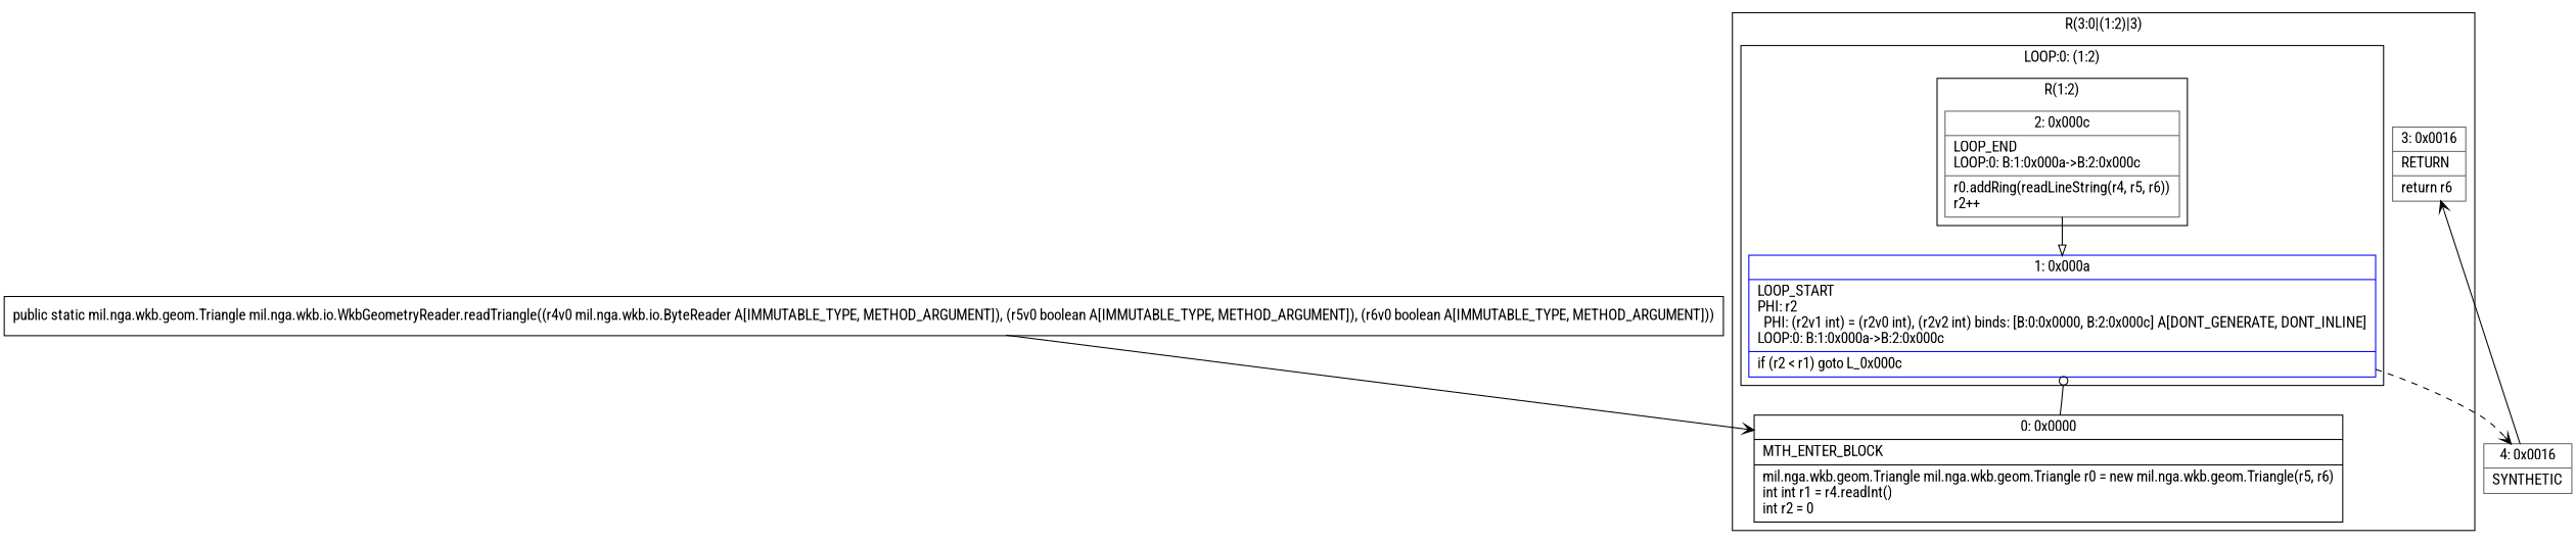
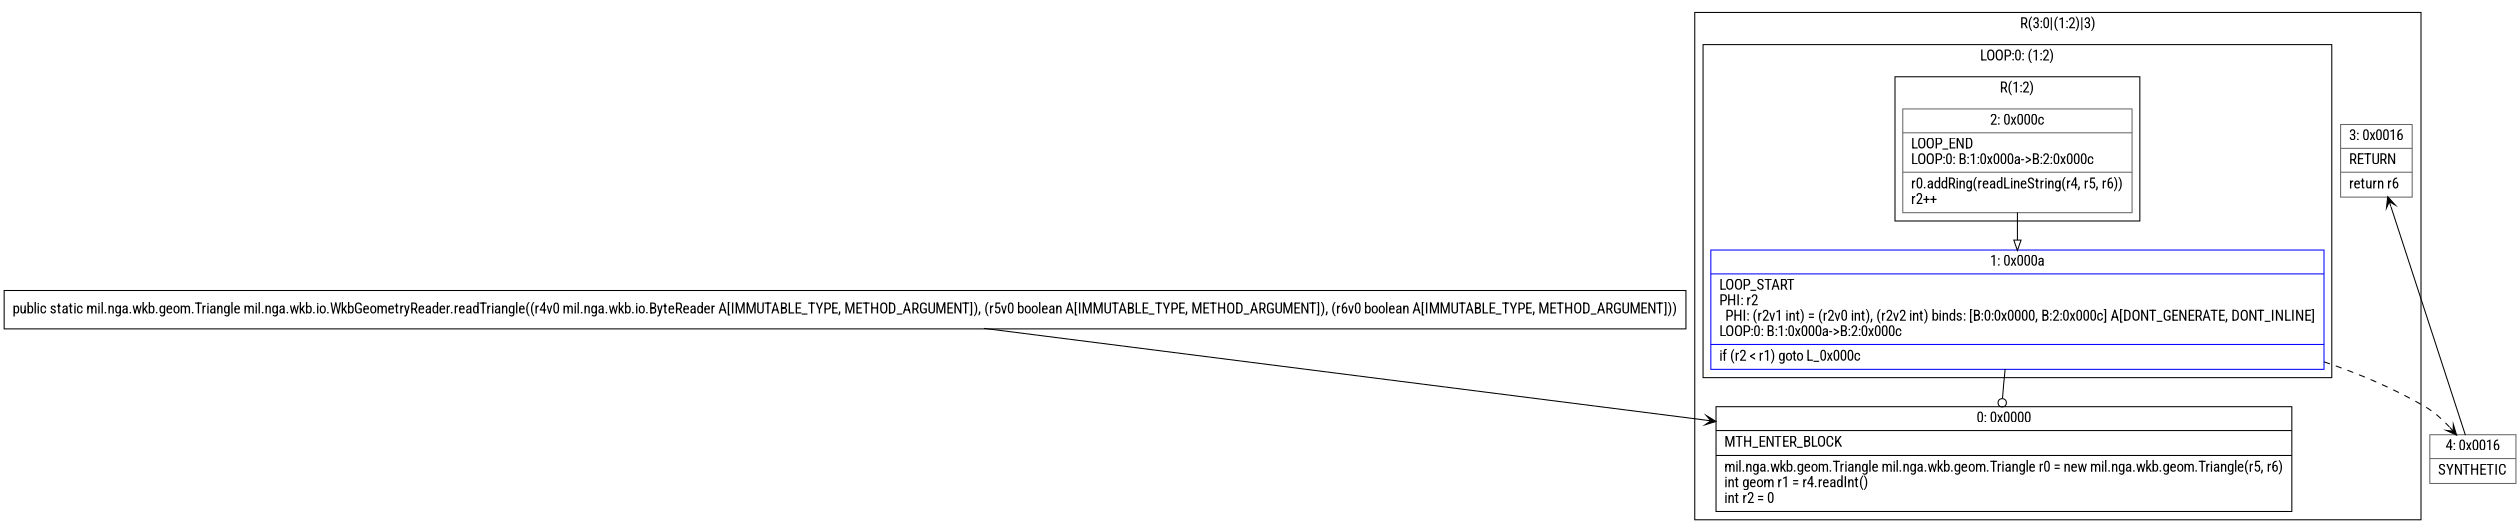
  digraph {
    fontname="Roboto Condensed"
    node [color=gray40 fontname="Roboto Condensed" shape=record]
    edge [arrowhead=vee fontname="Roboto Condensed"]
    n1 [label="{2\:\ 0x000c|LOOP_END\lLOOP:0: B:1:0x000a\-\>B:2:0x000c\l|r0.addRing(readLineString(r4, r5, r6))\lr2++\l}"]
    n2 [color=blue label="{1\:\ 0x000a|LOOP_START\lPHI: r2 \l  PHI: (r2v1 int) = (r2v0 int), (r2v2 int) binds: [B:0:0x0000, B:2:0x000c] A[DONT_GENERATE, DONT_INLINE]\lLOOP:0: B:1:0x000a\-\>B:2:0x000c\l|if (r2 \< r1) goto L_0x000c\l}"]
-   n3 [color=black label="{0\:\ 0x0000|MTH_ENTER_BLOCK\l|mil.nga.wkb.geom.Triangle mil.nga.wkb.geom.Triangle r0 = new mil.nga.wkb.geom.Triangle(r5, r6)\lint int r1 = r4.readInt()\lint r2 = 0\l}"]
+   n3 [color=black label="{0\:\ 0x0000|MTH_ENTER_BLOCK\l|mil.nga.wkb.geom.Triangle mil.nga.wkb.geom.Triangle r0 = new mil.nga.wkb.geom.Triangle(r5, r6)\lint geom r1 = r4.readInt()\lint r2 = 0\l}"]
    n4 [label="{3\:\ 0x0016|RETURN\l|return r6\l}"]
    n5 [label="{4\:\ 0x0016|SYNTHETIC\l}"]
    n6 [color=black label="{public static mil.nga.wkb.geom.Triangle mil.nga.wkb.io.WkbGeometryReader.readTriangle((r4v0 mil.nga.wkb.io.ByteReader A[IMMUTABLE_TYPE, METHOD_ARGUMENT]), (r5v0 boolean A[IMMUTABLE_TYPE, METHOD_ARGUMENT]), (r6v0 boolean A[IMMUTABLE_TYPE, METHOD_ARGUMENT])) }"]
    subgraph cluster_1 {
      label="R(3:0|(1:2)|3)"
      n3
      n4
      subgraph cluster_2 {
        label="LOOP:0: (1:2)"
        n2
        subgraph cluster_3 {
          label="R(1:2)"
          n1
        }
      }
    }
    n1 -> n2 [arrowhead=onormal]
    n2 -> n5 [style=dashed]
-   n3 -> n2 [arrowhead=odot]
+   n2 -> n3 [arrowhead=odot]
    n5 -> n4
    n6 -> n3
  }
